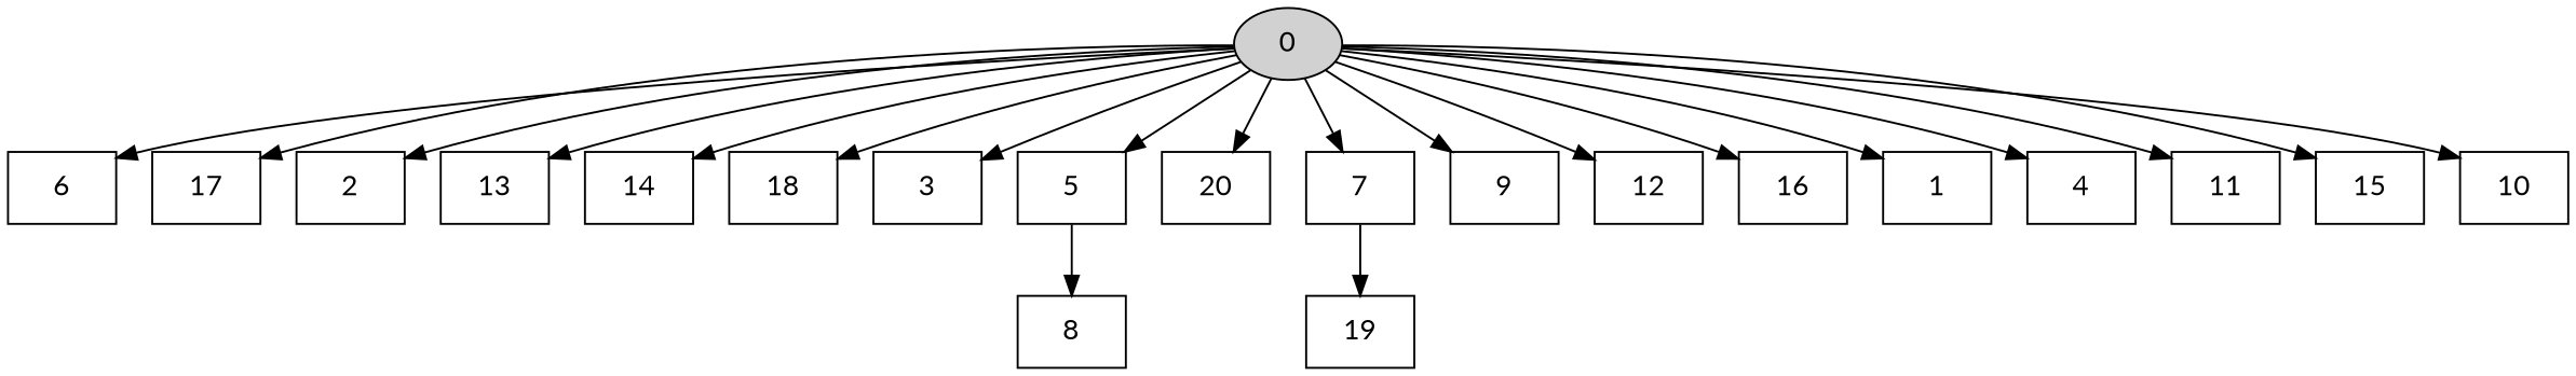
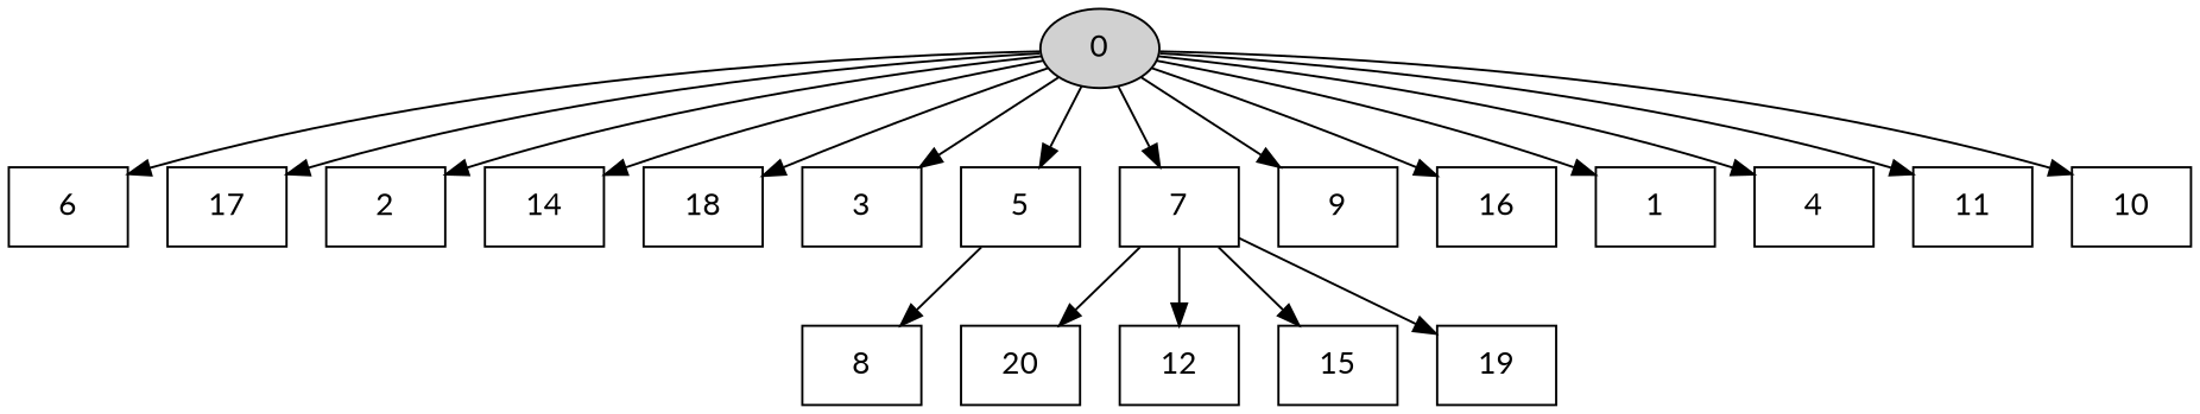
  digraph {
    fontname=Lato
    node [fillcolor=white fontname=Lato style=filled shape=box]
    edge [fontname=Lato]
    0 [fillcolor=grey82 shape=""]
    n2 [label="6\n"]
    n3 [label="17\n"]
    n4 [label="2\n"]
-   n5 [label="13\n"]
    n6 [label="14\n"]
    n7 [label="18\n"]
    n8 [label="3\n"]
    n9 [label="5\n"]
    n10 [label="20\n"]
    n11 [label="7\n"]
    n12 [label="9\n"]
    n13 [label="12\n"]
    n14 [label="16\n"]
    n15 [label="1\n"]
    n16 [label="4\n"]
    n17 [label="11\n"]
    n18 [label="15\n"]
    n19 [label="10\n"]
    n20 [label="8\n"]
    n21 [label="19\n"]
    0 -> n2
    0 -> n3
    0 -> n4
-   0 -> n5
    0 -> n6
    0 -> n7
    0 -> n8
    0 -> n9
-   0 -> n10
+   n11 -> n10
    0 -> n11
    0 -> n12
-   0 -> n13
+   n11 -> n13
    0 -> n14
    0 -> n15
    0 -> n16
    0 -> n17
-   0 -> n18
+   n11 -> n18
    0 -> n19
    n9 -> n20
    n11 -> n21
  }
